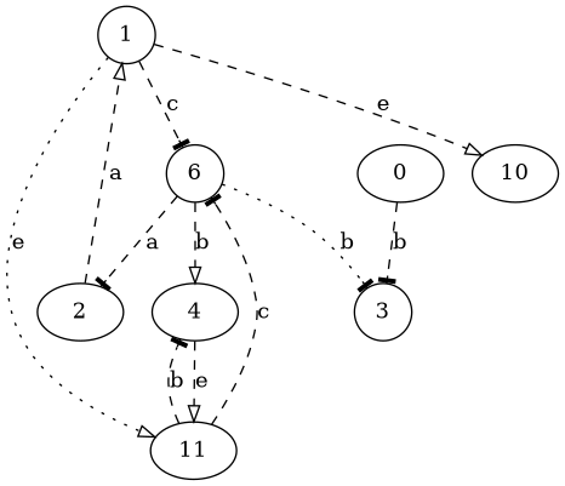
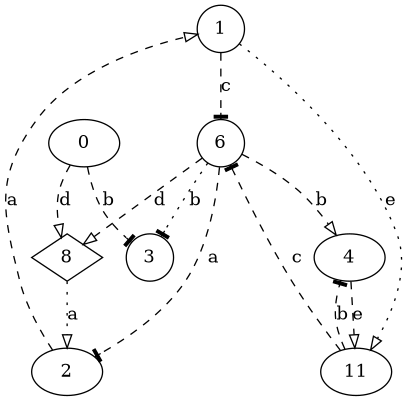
  strict digraph {
    node [shape=ellipse]
    edge [arrowhead=onormal style=dashed]
    1 [shape=circle]
    6 [shape=circle]
-   10
    11
    2
    4
    3 [shape=circle]
+   8 [shape=diamond]
    0
    1 -> 6 [arrowhead=tee label=c]
-   1 -> 10 [label=e]
    1 -> 11 [label=e style=dotted]
    6 -> 2 [arrowhead=tee label=a]
    6 -> 4 [label=b]
    6 -> 3 [arrowhead=tee label=b style=dotted]
+   6 -> 8 [label=d]
    11 -> 6 [arrowhead=tee label=c]
    11 -> 4 [arrowhead=tee label=b]
    2 -> 1 [label=a]
    4 -> 11 [label=e]
+   8 -> 2 [label=a style=dotted]
    0 -> 3 [arrowhead=tee label=b]
+   0 -> 8 [label=d]
  }
